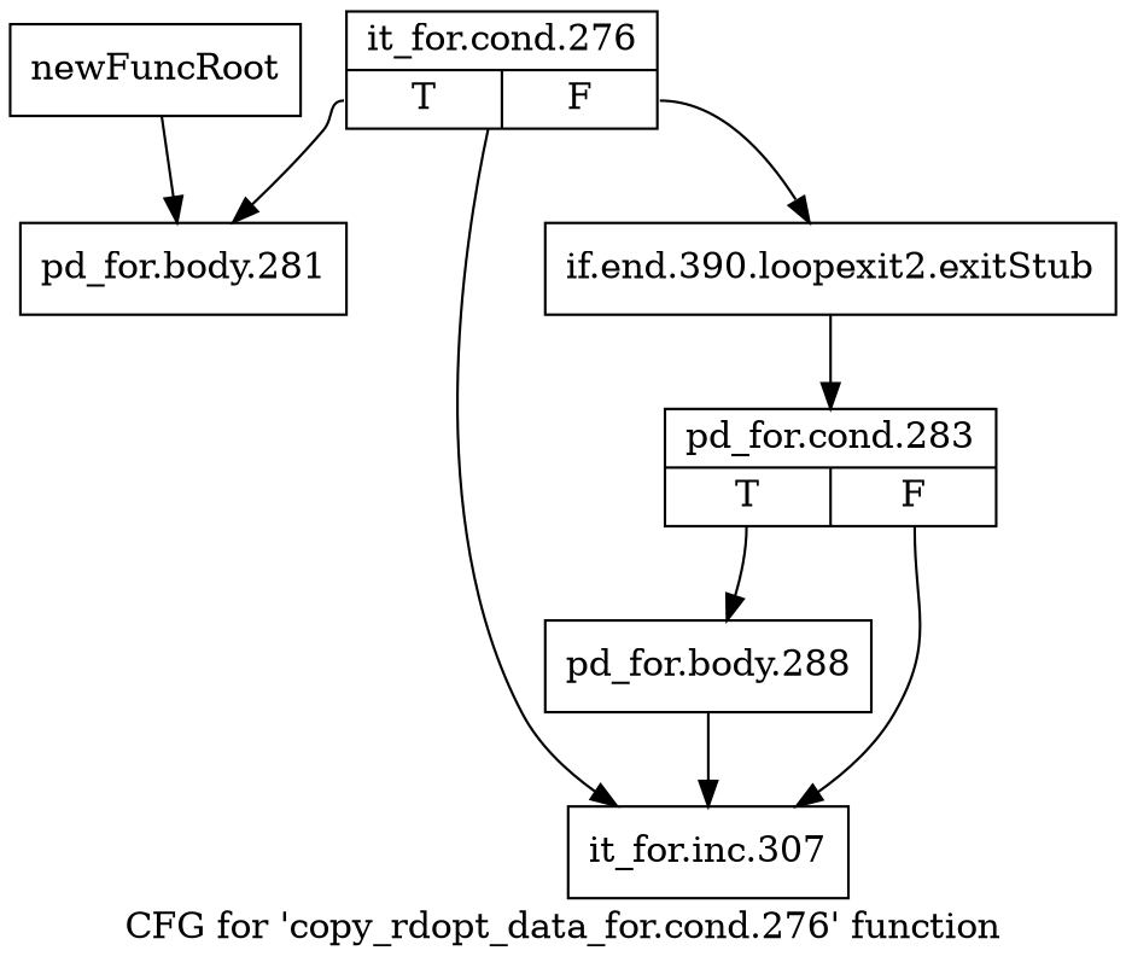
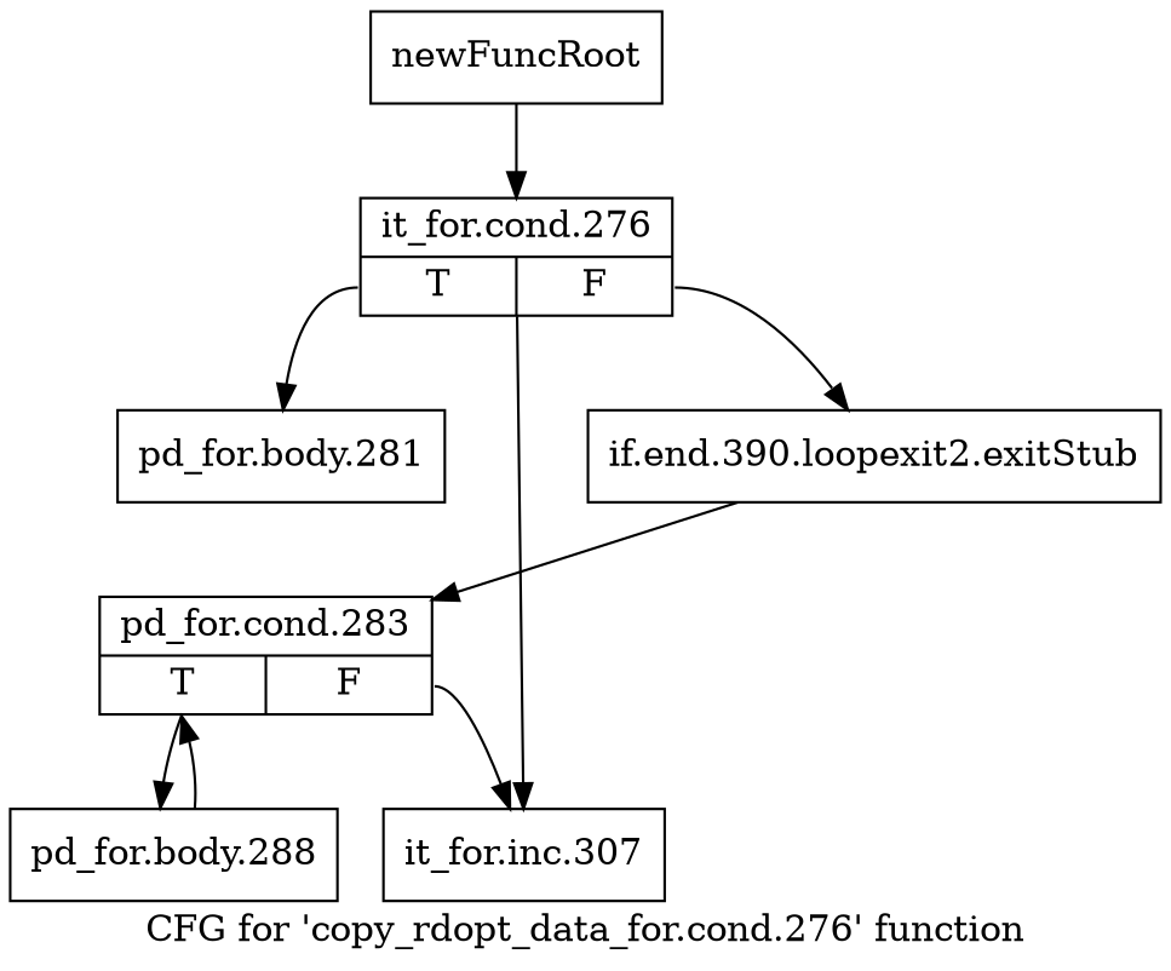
  digraph {
    label="CFG for 'copy_rdopt_data_for.cond.276' function"
    node [shape=record]
    n1 [label="{newFuncRoot}"]
    n2 [label="{it_for.cond.276|{<s0>T|<s1>F}}"]
    n3 [label="{if.end.390.loopexit2.exitStub}"]
    n4 [label="{pd_for.body.281}"]
    n5 [label="{it_for.inc.307}"]
    n6 [label="{pd_for.cond.283|{<s0>T|<s1>F}}"]
    n7 [label="{pd_for.body.288}"]
-   n1 -> n4
+   n1 -> n2
    n2 -> n3 [tailport=s1]
    n2 -> n4 [tailport=s0]
    n2 -> n5
    n3 -> n6
    n6 -> n5 [tailport=s1]
    n6 -> n7 [tailport=s0]
-   n7 -> n5
+   n7 -> n6
  }
